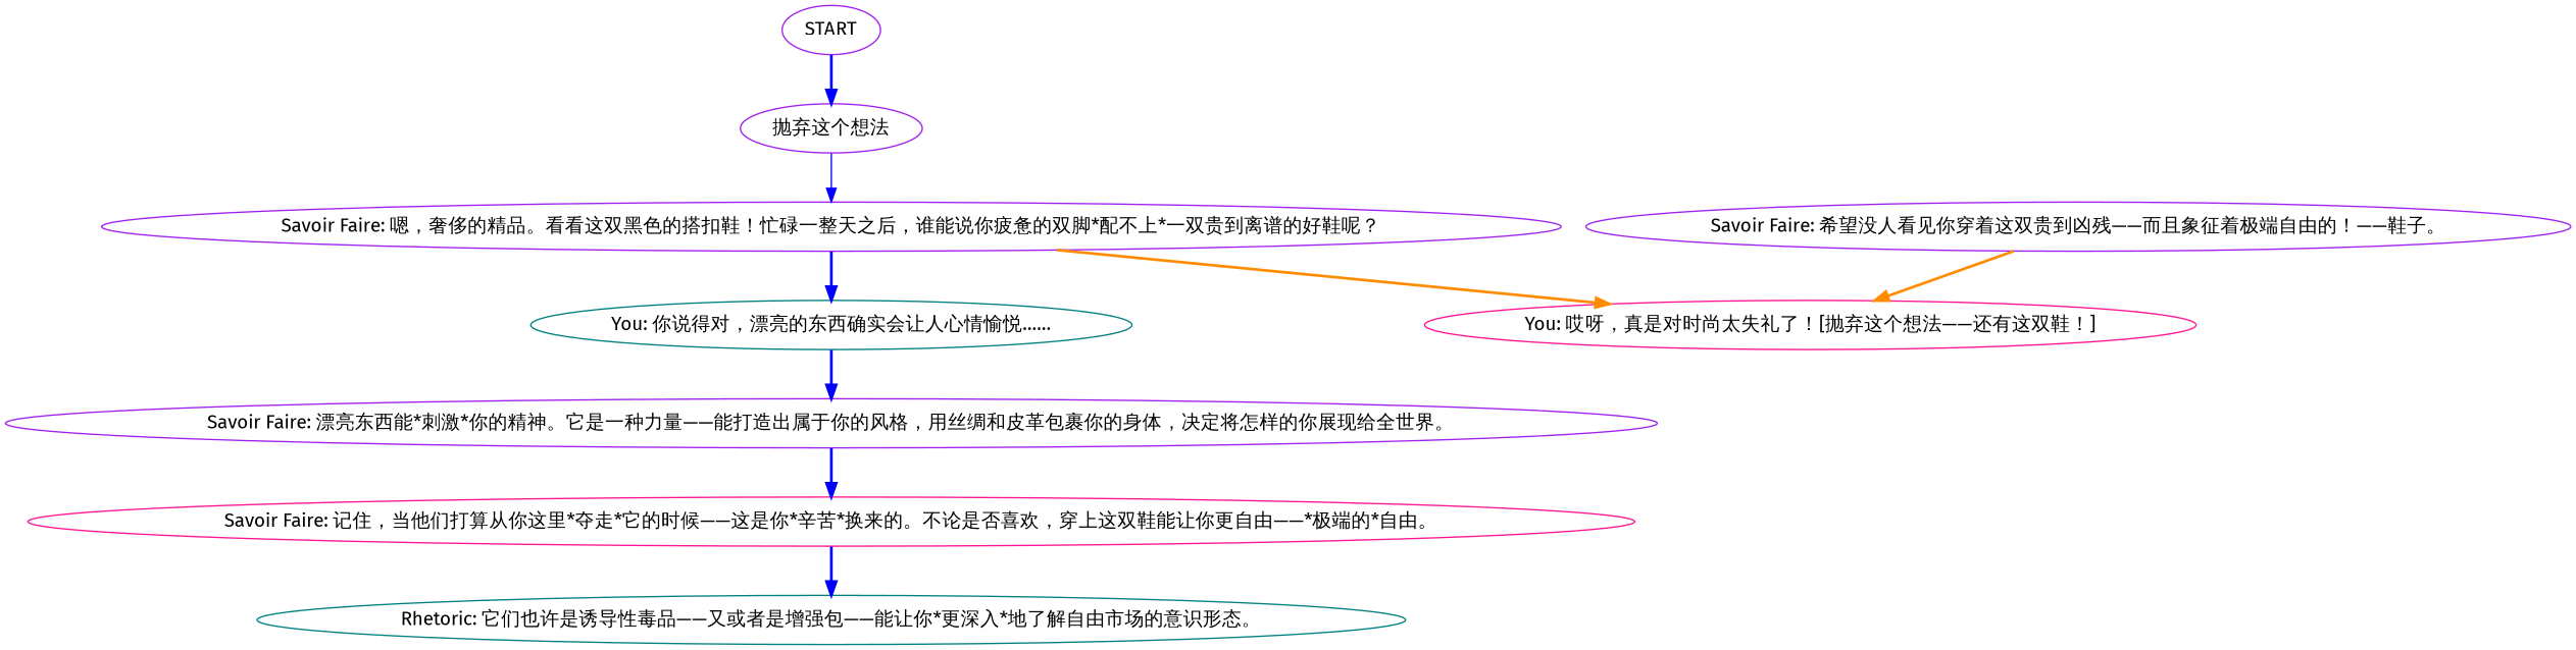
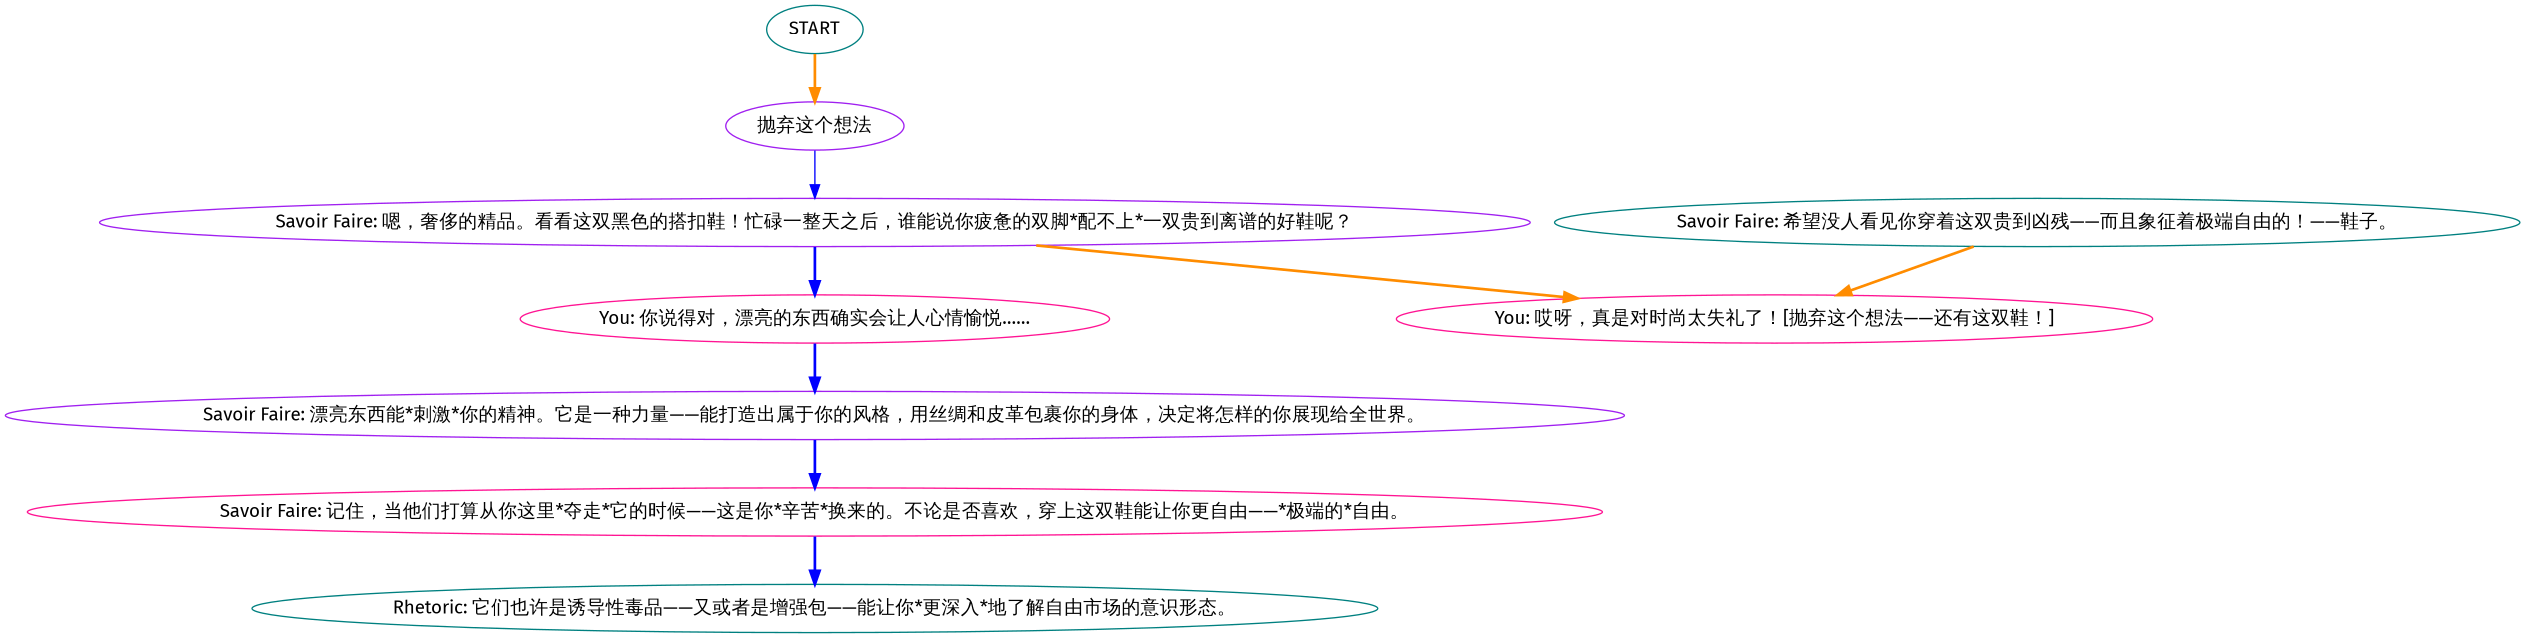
  digraph {
    fontname="Fira Sans"
    node [color=purple fontname="Fira Sans"]
    edge [color=blue fontname="Fira Sans" style=bold]
-   n1 [label=START]
+   n1 [color=teal label=START]
    n2 [label="抛弃这个想法"]
    n3 [label="Savoir Faire: 嗯，奢侈的精品。看看这双黑色的搭扣鞋！忙碌一整天之后，谁能说你疲惫的双脚*配不上*一双贵到离谱的好鞋呢？"]
-   n4 [color=teal label="You: 你说得对，漂亮的东西确实会让人心情愉悦……"]
+   n4 [color=deeppink label="You: 你说得对，漂亮的东西确实会让人心情愉悦……"]
    n5 [color=deeppink label="You: 哎呀，真是对时尚太失礼了！[抛弃这个想法——还有这双鞋！]"]
    n6 [label="Savoir Faire: 漂亮东西能*刺激*你的精神。它是一种力量——能打造出属于你的风格，用丝绸和皮革包裹你的身体，决定将怎样的你展现给全世界。"]
    n7 [color=deeppink label="Savoir Faire: 记住，当他们打算从你这里*夺走*它的时候——这是你*辛苦*换来的。不论是否喜欢，穿上这双鞋能让你更自由——*极端的*自由。"]
    n8 [color=teal label="Rhetoric: 它们也许是诱导性毒品——又或者是增强包——能让你*更深入*地了解自由市场的意识形态。"]
-   n9 [label="Savoir Faire: 希望没人看见你穿着这双贵到凶残——而且象征着极端自由的！——鞋子。"]
-   n1 -> n2
+   n9 [color=teal label="Savoir Faire: 希望没人看见你穿着这双贵到凶残——而且象征着极端自由的！——鞋子。"]
+   n1 -> n2 [color=darkorange]
    n2 -> n3 [style=solid]
    n3 -> n4
    n3 -> n5 [color=darkorange]
    n4 -> n6
    n6 -> n7
    n7 -> n8
    n9 -> n5 [color=darkorange]
  }
